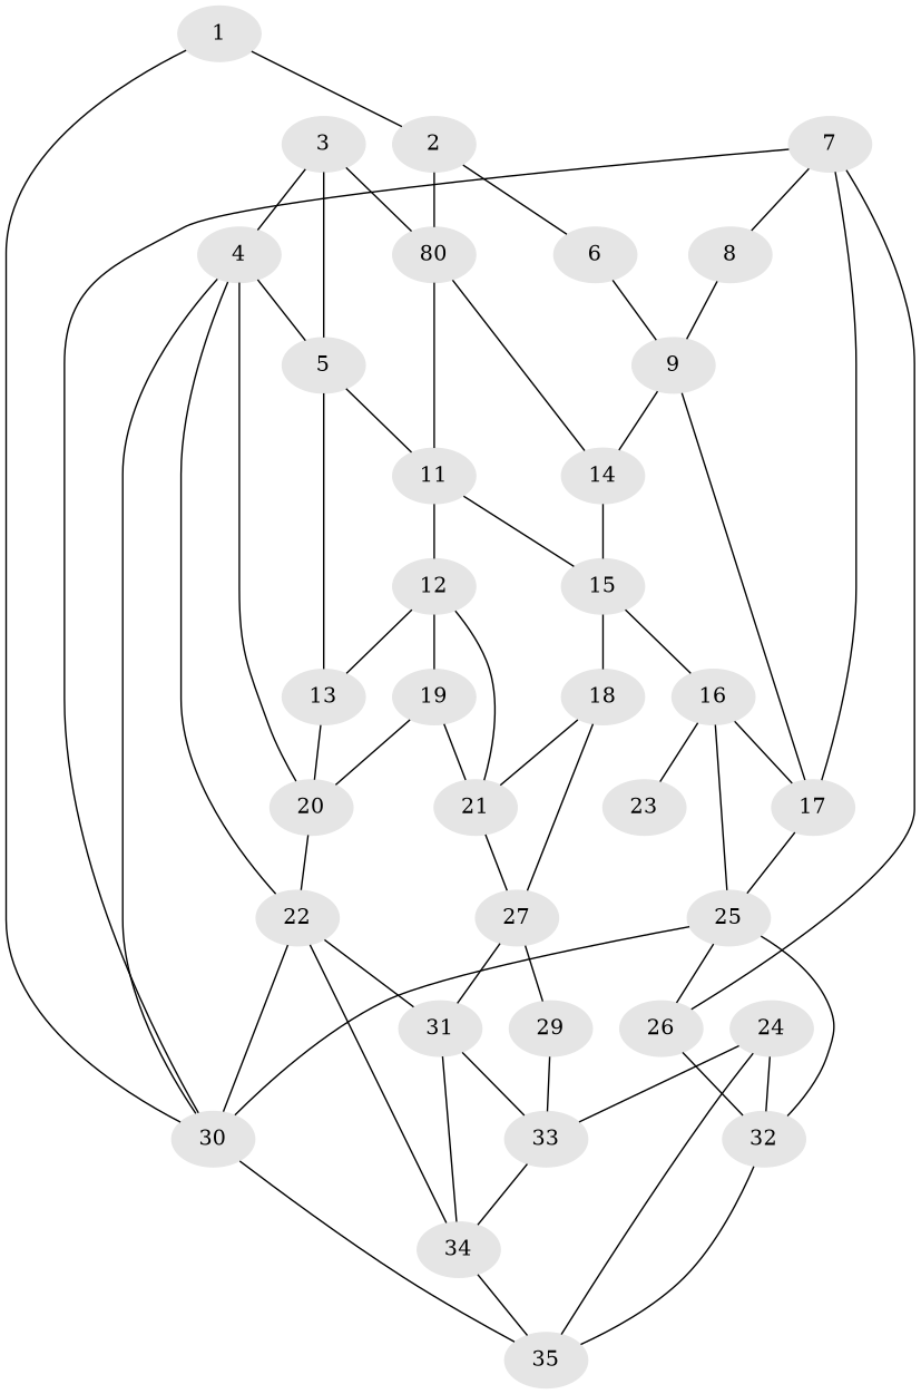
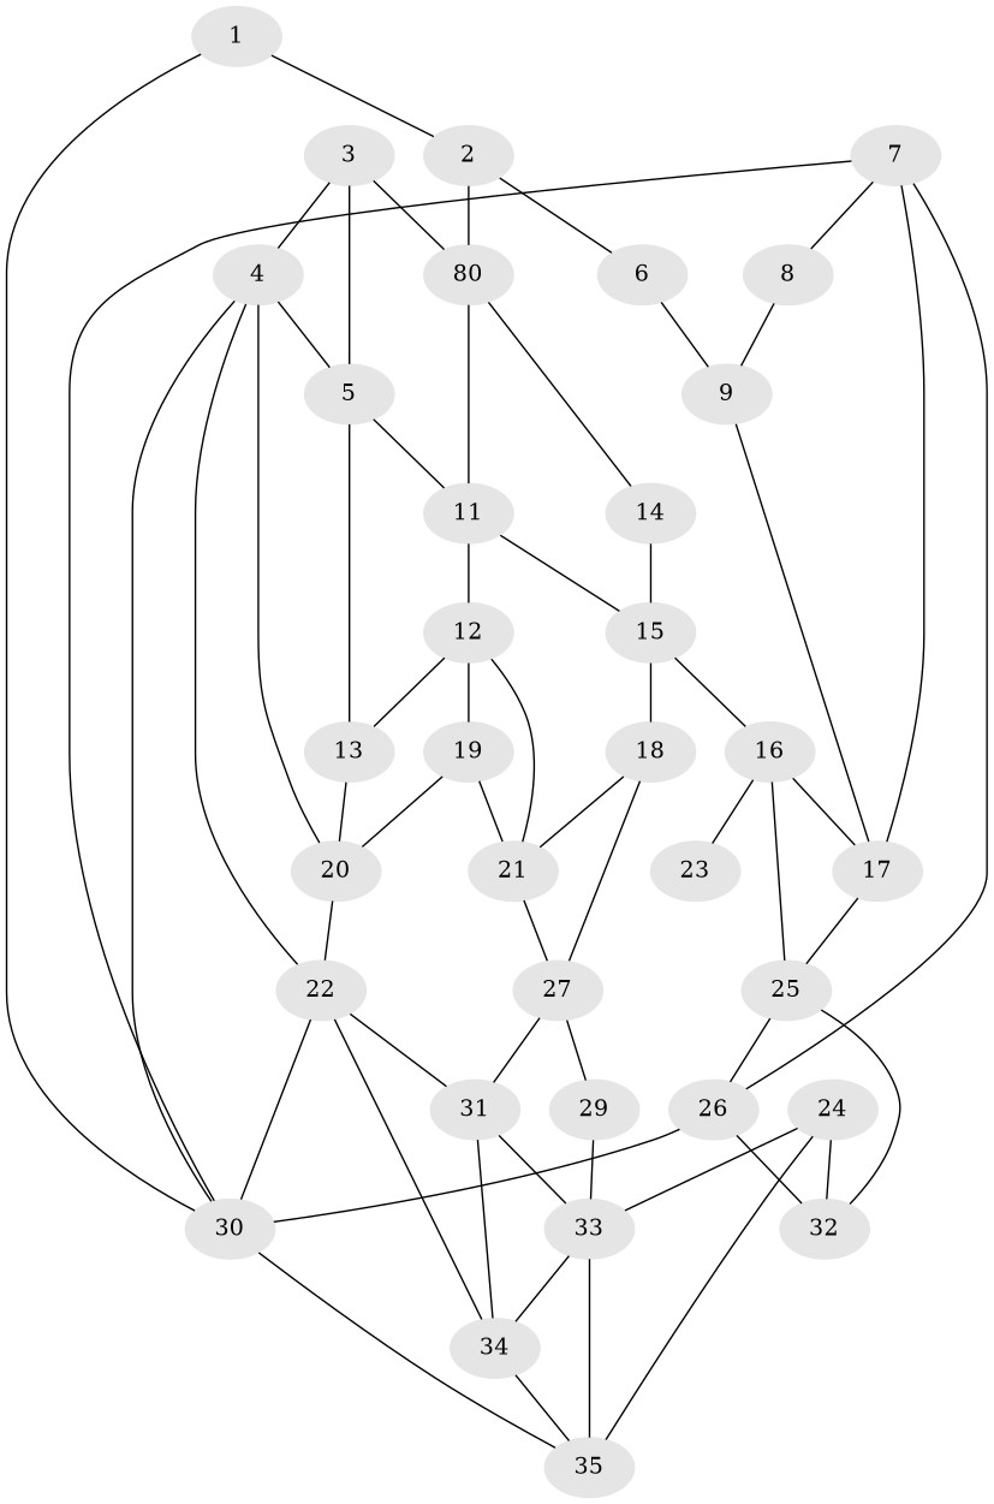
  graph {
    node [color=gray90 style=filled]
    edge [weight=1.0]
    1
    2
    30
    6
    n5 [label=80]
    9
    35
    11
    14
    3
    4
    5
    20
    22
    13
    31
    34
    12
    15
    17
    7
    8
    26
    25
    32
    19
    21
    16
    18
    27
    23
    29
    33
    24
    1 -- 2
    1 -- 30
    2 -- 6
    2 -- n5
    30 -- 35
    6 -- 9
    n5 -- 11
    n5 -- 14
-   9 -- 14
    9 -- 17
    11 -- 12
    11 -- 15
    14 -- 15
    3 -- n5
    3 -- 4
    3 -- 5
    4 -- 30
    4 -- 5
    4 -- 20
    4 -- 22
    5 -- 11
    5 -- 13
    20 -- 22
    22 -- 30
    22 -- 31
    22 -- 34
    13 -- 20
    31 -- 34
    31 -- 33
    34 -- 35
    12 -- 13
    12 -- 19
    12 -- 21
    15 -- 16
    15 -- 18
    17 -- 25
    7 -- 30
    7 -- 17
    7 -- 8
    7 -- 26
    8 -- 9
-   25 -- 30
+   26 -- 30
    26 -- 32
    25 -- 26
    25 -- 32
-   32 -- 35
+   33 -- 35
    19 -- 20
    19 -- 21
    21 -- 27
    16 -- 17
    16 -- 25
    16 -- 23
    18 -- 21
    18 -- 27
    27 -- 31
    27 -- 29
    29 -- 33
    33 -- 34
    24 -- 35
    24 -- 32
    24 -- 33
  }
